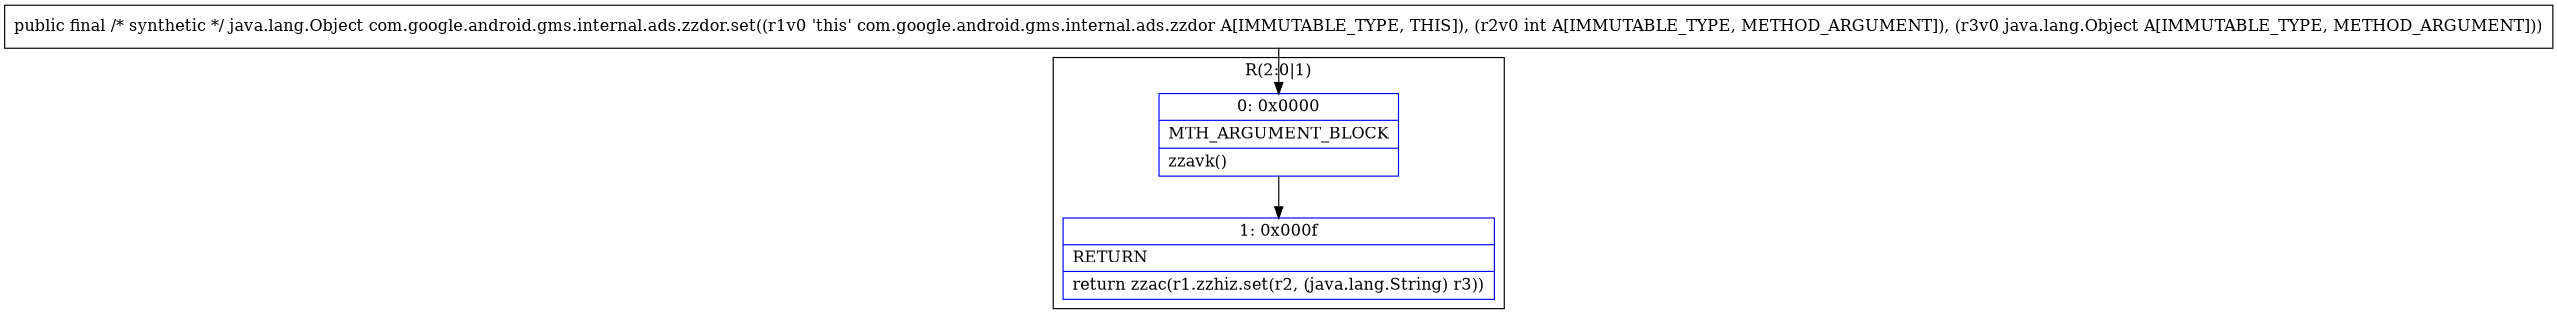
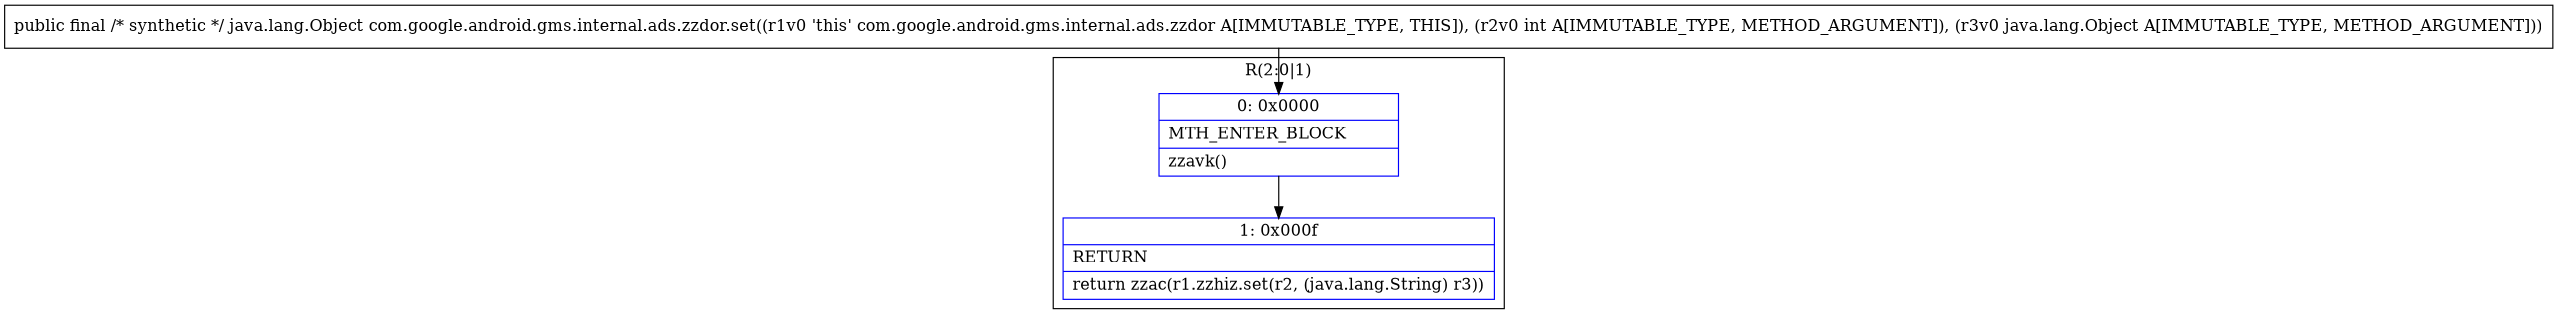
  digraph {
    node [color=blue shape=record]
-   n1 [label="{0\:\ 0x0000|MTH_ARGUMENT_BLOCK\l|zzavk()\l}"]
+   n1 [label="{0\:\ 0x0000|MTH_ENTER_BLOCK\l|zzavk()\l}"]
    n2 [label="{1\:\ 0x000f|RETURN\l|return zzac(r1.zzhiz.set(r2, (java.lang.String) r3))\l}"]
    n3 [label="{public final \/* synthetic *\/ java.lang.Object com.google.android.gms.internal.ads.zzdor.set((r1v0 'this' com.google.android.gms.internal.ads.zzdor A[IMMUTABLE_TYPE, THIS]), (r2v0 int A[IMMUTABLE_TYPE, METHOD_ARGUMENT]), (r3v0 java.lang.Object A[IMMUTABLE_TYPE, METHOD_ARGUMENT])) }" color=""]
    subgraph cluster_1 {
      label="R(2:0|1)"
      n1
      n2
    }
    n1 -> n2
    n3 -> n1
  }
